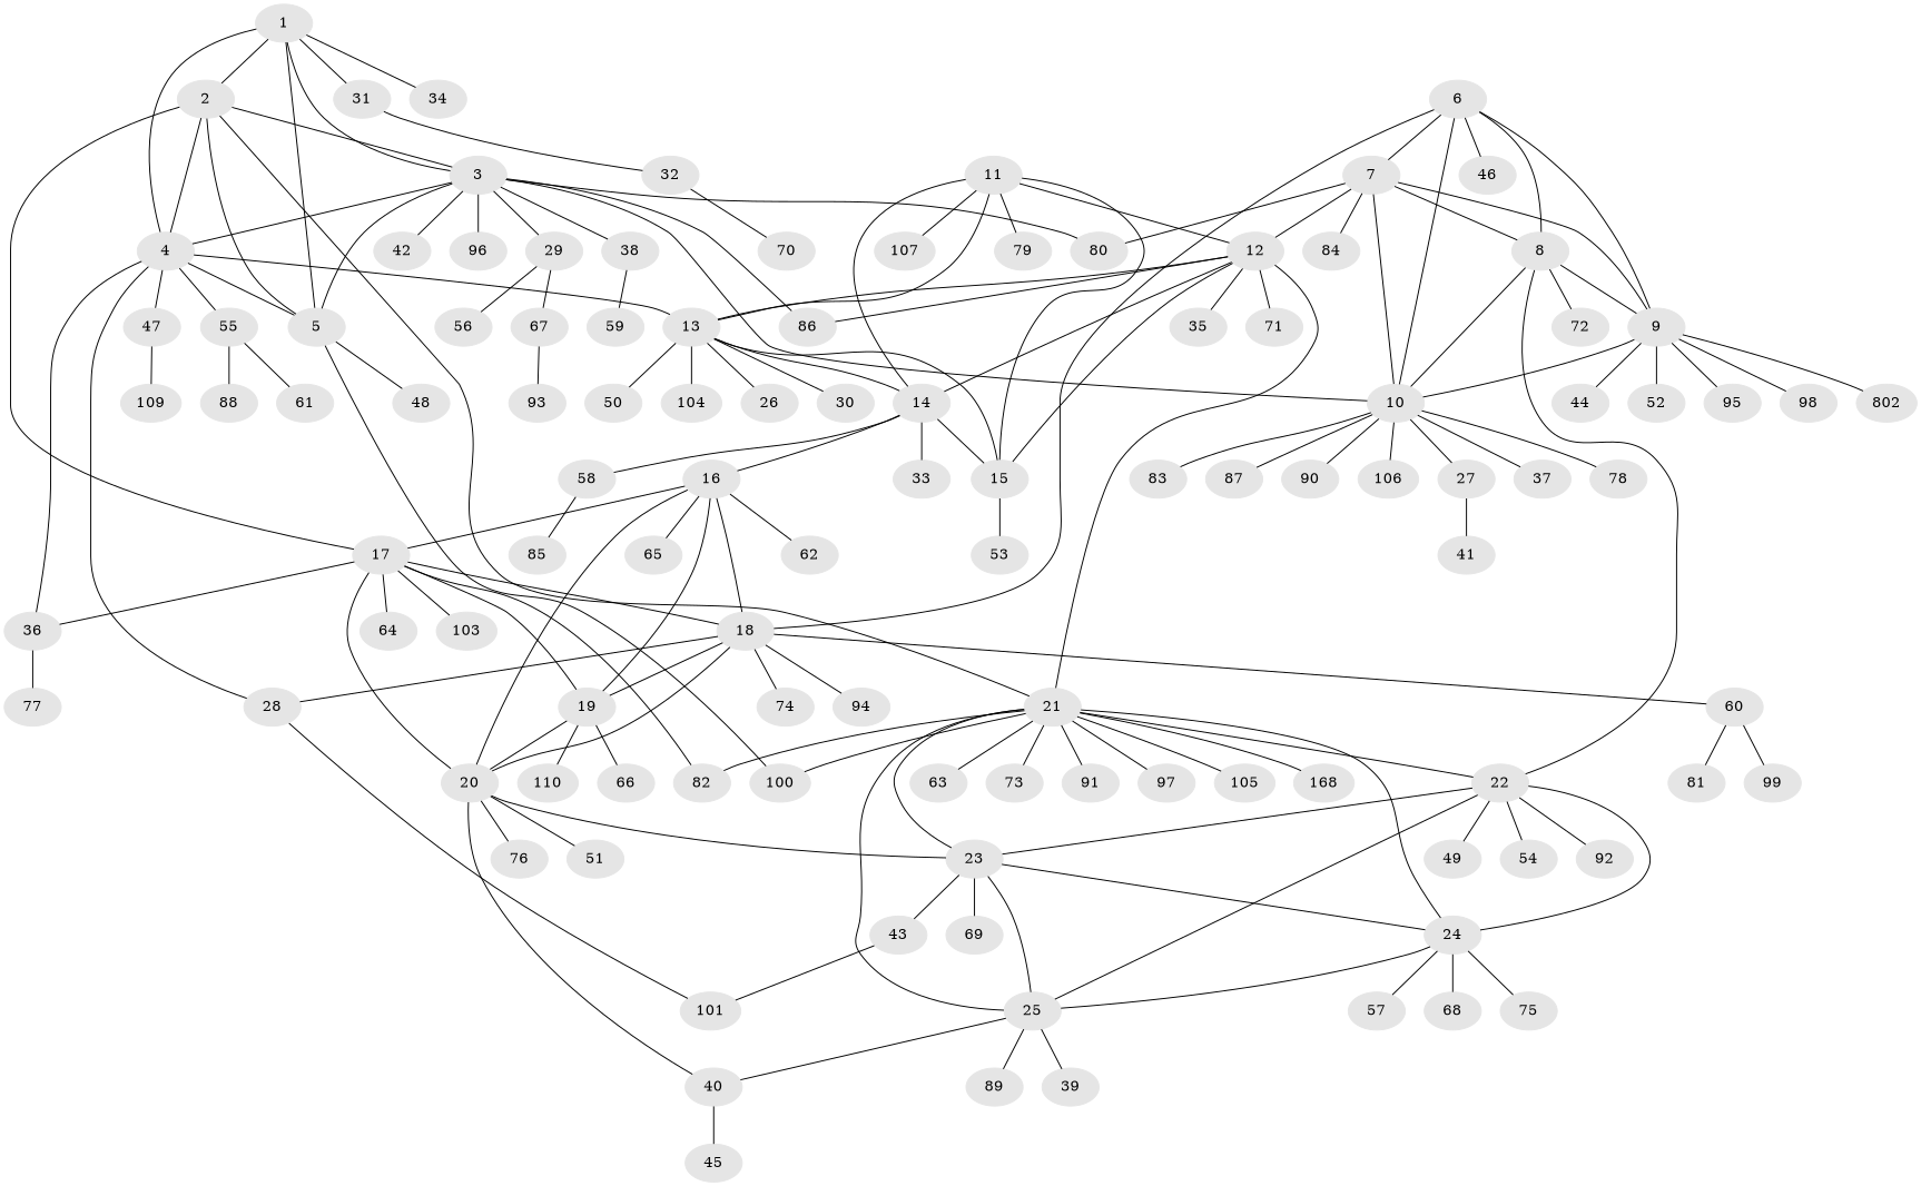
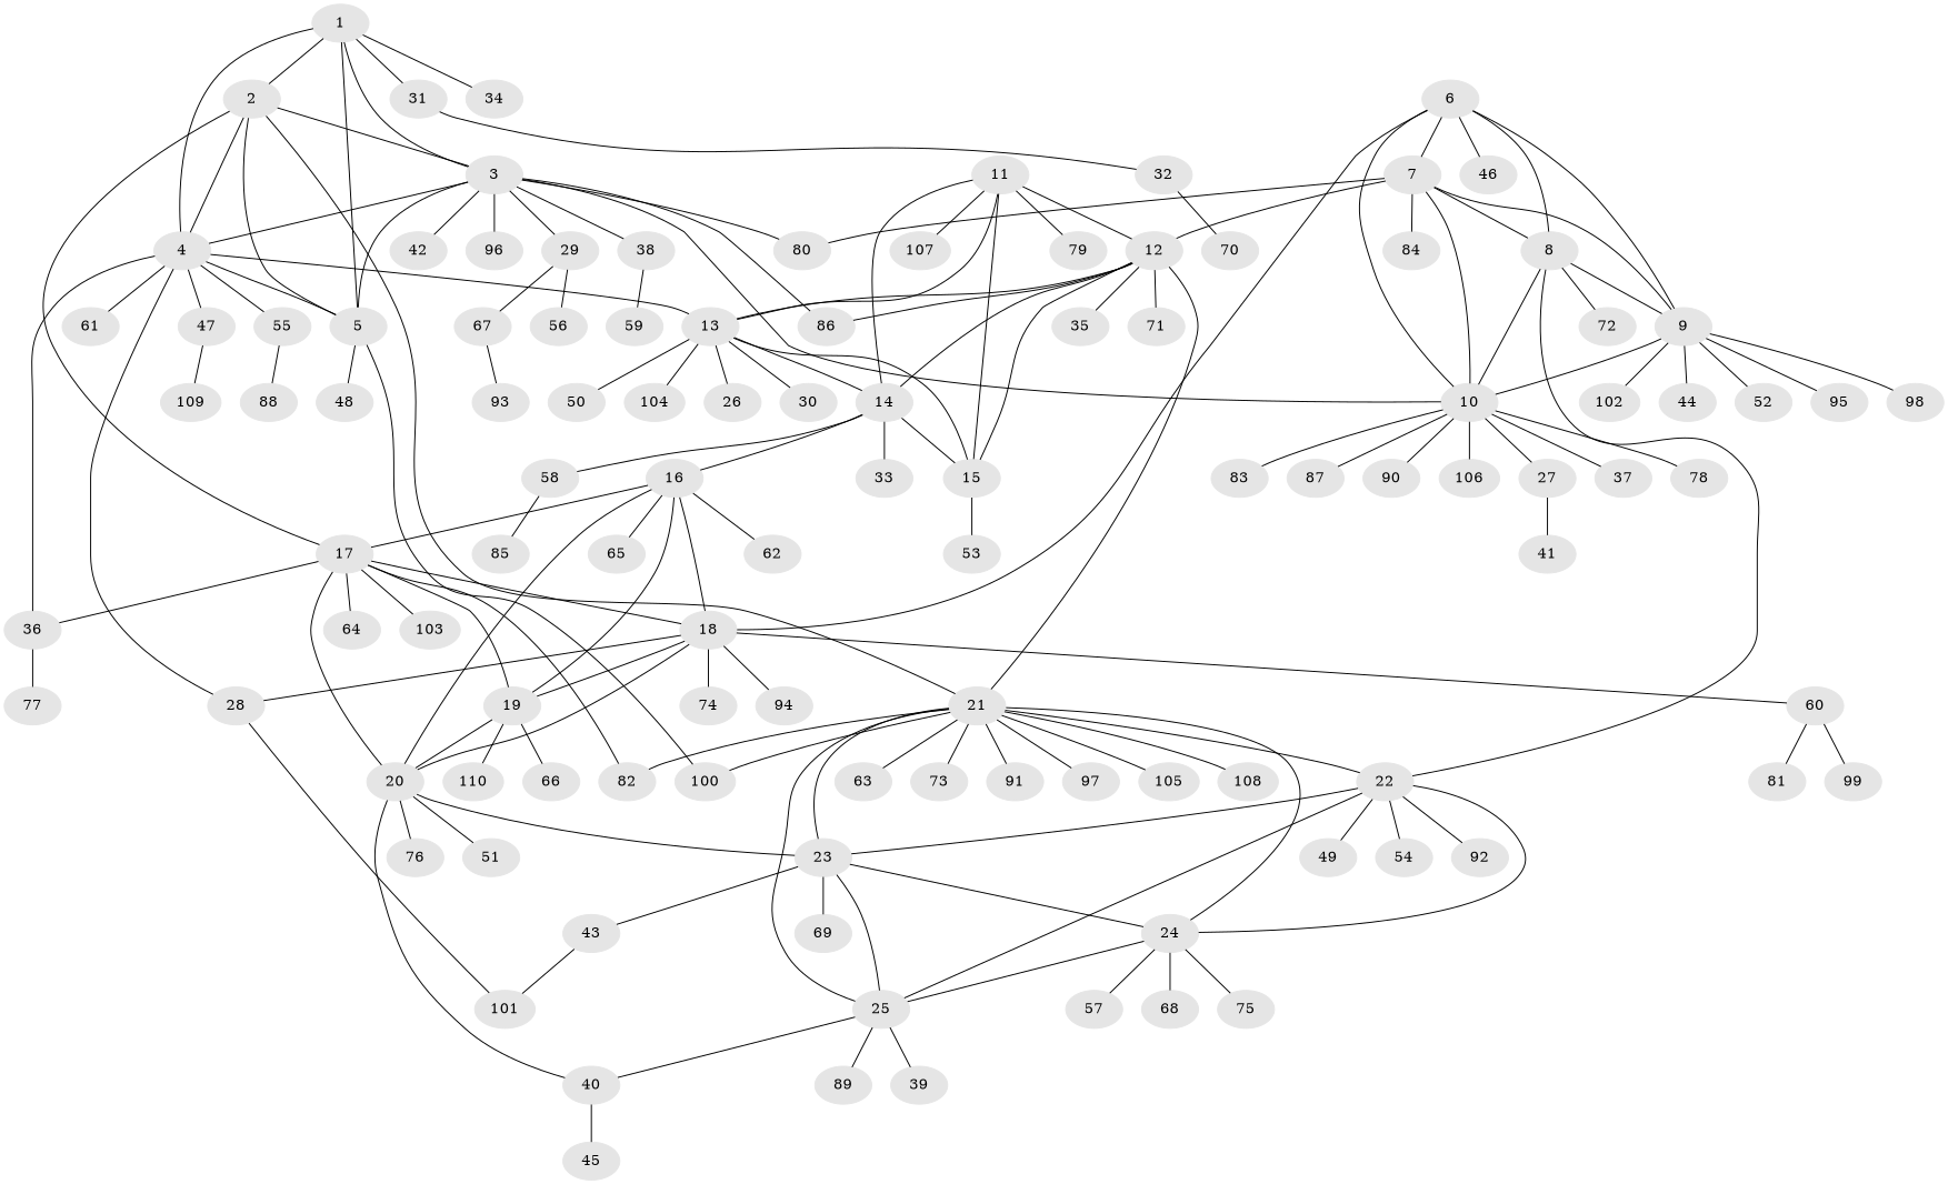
  graph {
    node [color=gray90 style=filled]
    1
    2
    3
    4
    5
    31
    34
    17
    21
    10
    29
    38
    42
    80
    86
    96
    13
    28
    36
    47
    55
    61
    48
    100
    32
    18
    19
    20
    64
    82
    103
    22
    23
    24
    25
    63
    73
    91
    97
    105
-   108 [label=168]
+   108
    27
    37
    78
    83
    87
    90
    106
    67
    56
    59
    93
    14
    15
    26
    30
    50
    104
    101
    77
    109
    88
    6
    7
    8
    9
    46
    12
    84
    72
    44
    52
    95
    98
-   102 [label=802]
+   102
    60
    74
    94
    35
    71
    49
    54
    92
    41
    11
    79
    107
    16
    33
    58
    53
    62
    65
    85
    66
    110
    40
    51
    76
    81
    99
    43
    69
    45
    57
    68
    75
    39
    89
    70
    1 -- 2
    1 -- 3
    1 -- 4
    1 -- 5
    1 -- 31
    1 -- 34
    2 -- 3
    2 -- 4
    2 -- 5
    2 -- 17
    2 -- 21
    3 -- 4
    3 -- 5
    3 -- 10
    3 -- 29
    3 -- 38
    3 -- 42
    3 -- 80
    3 -- 86
    3 -- 96
    4 -- 5
    4 -- 13
    4 -- 28
    4 -- 36
    4 -- 47
    4 -- 55
-   55 -- 61
+   4 -- 61
    5 -- 48
    5 -- 100
    31 -- 32
    17 -- 36
    17 -- 18
    17 -- 19
    17 -- 20
    17 -- 64
    17 -- 82
    17 -- 103
    21 -- 100
    21 -- 82
    21 -- 22
    21 -- 23
    21 -- 24
    21 -- 25
    21 -- 63
    21 -- 73
    21 -- 91
    21 -- 97
    21 -- 105
    21 -- 108
    10 -- 27
    10 -- 37
    10 -- 78
    10 -- 83
    10 -- 87
    10 -- 90
    10 -- 106
    29 -- 67
    29 -- 56
    38 -- 59
    13 -- 14
    13 -- 15
    13 -- 26
    13 -- 30
    13 -- 50
    13 -- 104
    28 -- 101
    36 -- 77
    47 -- 109
    55 -- 88
    32 -- 70
    18 -- 28
    18 -- 19
    18 -- 20
    18 -- 60
    18 -- 74
    18 -- 94
    19 -- 20
    19 -- 66
    19 -- 110
    20 -- 23
    20 -- 40
    20 -- 51
    20 -- 76
    22 -- 23
    22 -- 24
    22 -- 25
    22 -- 49
    22 -- 54
    22 -- 92
    23 -- 24
    23 -- 25
    23 -- 43
    23 -- 69
    24 -- 25
    24 -- 57
    24 -- 68
    24 -- 75
    25 -- 40
    25 -- 39
    25 -- 89
    27 -- 41
    67 -- 93
    14 -- 15
    14 -- 16
    14 -- 33
    14 -- 58
    15 -- 53
    6 -- 10
    6 -- 18
    6 -- 7
    6 -- 8
    6 -- 9
    6 -- 46
    7 -- 10
    7 -- 80
    7 -- 8
    7 -- 9
    7 -- 12
    7 -- 84
    8 -- 10
    8 -- 22
    8 -- 9
    8 -- 72
    9 -- 10
    9 -- 44
    9 -- 52
    9 -- 95
    9 -- 98
    9 -- 102
    12 -- 21
    12 -- 86
    12 -- 13
    12 -- 14
    12 -- 15
    12 -- 35
    12 -- 71
    60 -- 81
    60 -- 99
    11 -- 13
    11 -- 14
    11 -- 15
    11 -- 12
    11 -- 79
    11 -- 107
    16 -- 17
    16 -- 18
    16 -- 19
    16 -- 20
    16 -- 62
    16 -- 65
    58 -- 85
    40 -- 45
    43 -- 101
  }
